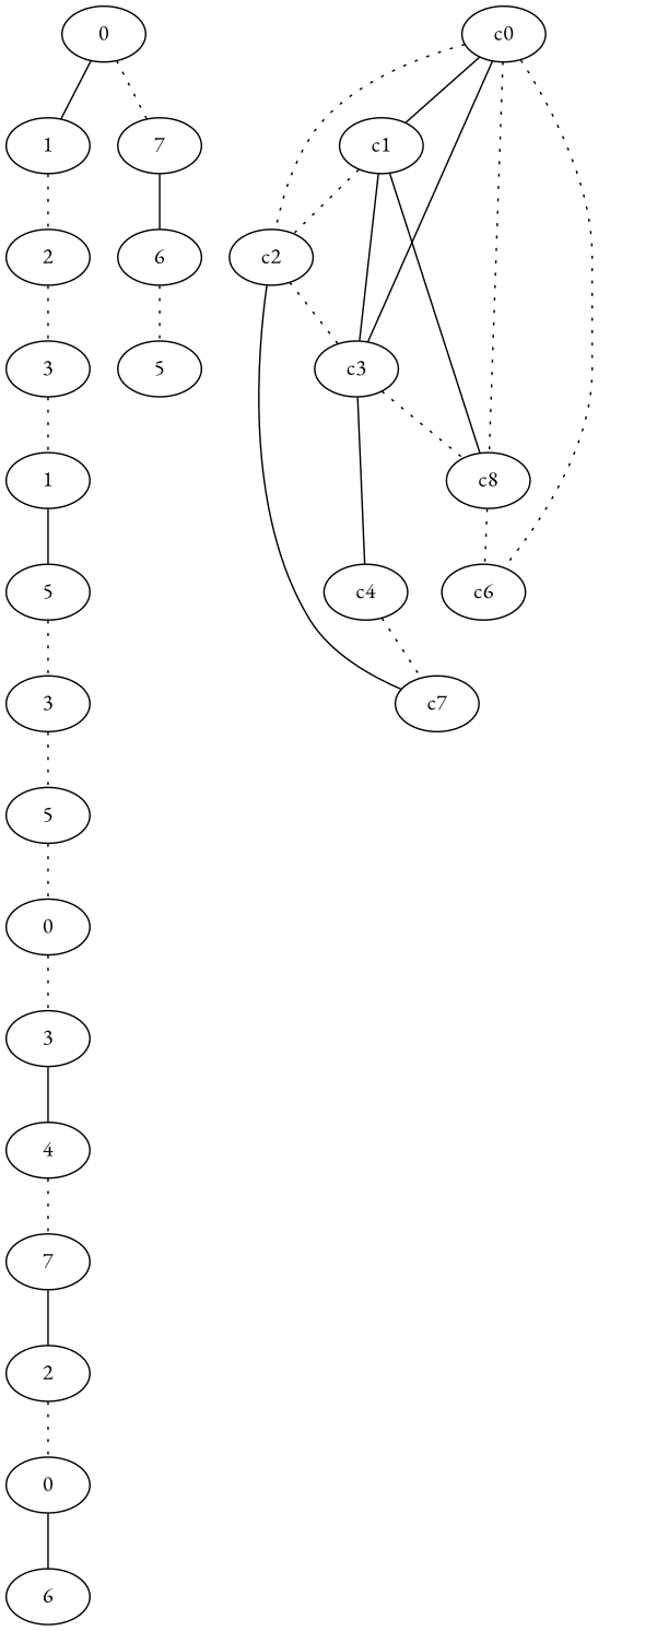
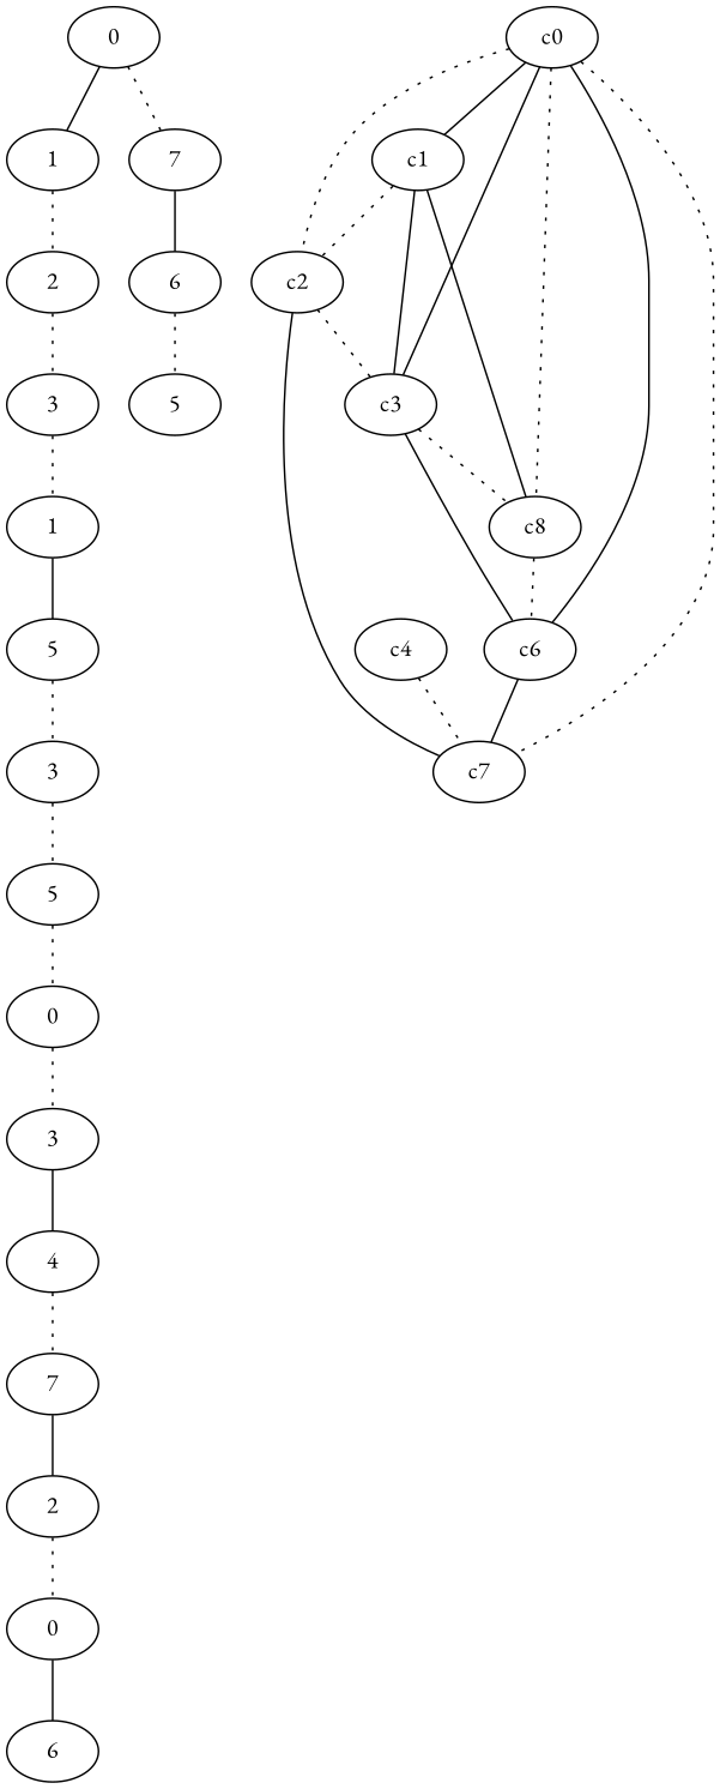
  graph {
    fontname="EB Garamond"
    node [fontname="EB Garamond"]
    edge [fontname="EB Garamond" style=dotted]
    n1 [label=0]
    n2 [label=1]
    n3 [label=7]
    n4 [label=2]
    n5 [label=6]
    n6 [label=3]
    n7 [label=1]
    n8 [label=5]
    n9 [label=3]
    n10 [label=5]
    n11 [label=0]
    n12 [label=3]
    n13 [label=4]
    n14 [label=7]
    n15 [label=2]
    n16 [label=0]
    n17 [label=6]
    n18 [label=5]
    c0
    c1
    c2
    c3
    n23 [label=c8]
    c6
    c7
    c4
    n1 -- n2 [style=""]
    n1 -- n3
    n2 -- n4
    n3 -- n5 [style=""]
    n4 -- n6
    n5 -- n18
    n6 -- n7
    n7 -- n8 [style=""]
    n8 -- n9
    n9 -- n10
    n10 -- n11
    n11 -- n12
    n12 -- n13 [style=""]
    n13 -- n14
    n14 -- n15 [style=""]
    n15 -- n16
    n16 -- n17 [style=""]
    c0 -- c1 [style=""]
    c0 -- c2
    c0 -- c3 [style=solid]
    c0 -- n23
-   c0 -- c6
+   c0 -- c6 [style=""]
+   c0 -- c7
    c1 -- c2
    c1 -- c3 [style=solid]
    c1 -- n23 [style=""]
    c2 -- c3
    c2 -- c7 [style=""]
    c3 -- n23
-   c3 -- c4 [style=""]
+   c3 -- c6 [style=""]
    n23 -- c6
+   c6 -- c7 [style=""]
    c4 -- c7
  }
